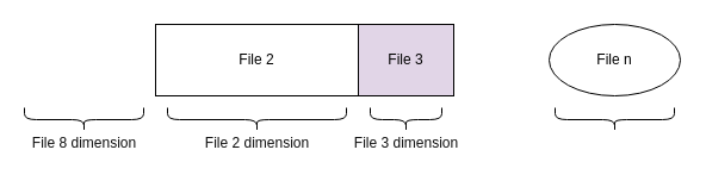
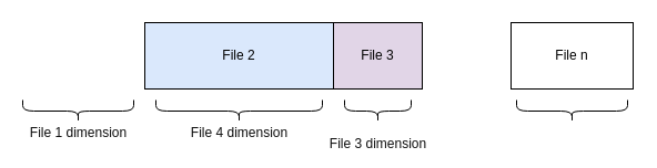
  <mxCell id="0" />
  <mxCell id="1" parent="0" />
- <mxCell id="2" value="File 2" style="rounded=0;whiteSpace=wrap;html=1;" vertex="1" parent="1"><mxGeometry x="130" y="20" width="170" height="60" as="geometry" /></mxCell>
+ <mxCell id="2" value="File 2" style="rounded=0;whiteSpace=wrap;html=1;fillColor=#dae8fc;" vertex="1" parent="1"><mxGeometry x="130" y="20" width="170" height="60" as="geometry" /></mxCell>
  <mxCell id="3" value="File 3" style="rounded=0;whiteSpace=wrap;html=1;fillColor=#e1d5e7;" vertex="1" parent="1"><mxGeometry x="300" y="20" width="80" height="60" as="geometry" /></mxCell>
- <mxCell id="4" value="File n" style="ellipse;whiteSpace=wrap;html=1;" vertex="1" parent="1"><mxGeometry x="460" y="20" width="110" height="60" as="geometry" /></mxCell>
+ <mxCell id="4" value="File n" style="rounded=0;whiteSpace=wrap;html=1;" vertex="1" parent="1"><mxGeometry x="460" y="20" width="110" height="60" as="geometry" /></mxCell>
  <mxCell id="5" value="" style="shape=image;html=1;verticalAlign=top;verticalLabelPosition=bottom;labelBackgroundColor=#000000;imageAspect=0;aspect=fixed;image=https://cdn4.iconfinder.com/data/icons/essential-app-1/16/dot-more-menu-hide-128.png;fontColor=#FBF7FF;" vertex="1" parent="1"><mxGeometry x="400" y="30" width="40" height="40" as="geometry" /></mxCell>
  <mxCell id="6" value="" style="shape=curlyBracket;whiteSpace=wrap;html=1;rounded=1;fontColor=#FBF7FF;direction=north;" vertex="1" parent="1"><mxGeometry x="20" y="90" width="100" height="20" as="geometry" /></mxCell>
  <mxCell id="7" value="" style="shape=curlyBracket;whiteSpace=wrap;html=1;rounded=1;fontColor=#FBF7FF;direction=north;" vertex="1" parent="1"><mxGeometry x="140" y="90" width="150" height="20" as="geometry" /></mxCell>
  <mxCell id="8" value="" style="shape=curlyBracket;whiteSpace=wrap;html=1;rounded=1;fontColor=#FBF7FF;direction=north;" vertex="1" parent="1"><mxGeometry x="310" y="90" width="60" height="20" as="geometry" /></mxCell>
  <mxCell id="9" value="" style="shape=curlyBracket;whiteSpace=wrap;html=1;rounded=1;fontColor=#FBF7FF;direction=north;" vertex="1" parent="1"><mxGeometry x="465" y="90" width="100" height="20" as="geometry" /></mxCell>
- <mxCell id="10" value="File 8 dimension" style="text;html=1;align=center;verticalAlign=middle;resizable=0;points=[];autosize=1;fontColor=#0F0F0F;" vertex="1" parent="1"><mxGeometry x="20" y="110" width="100" height="20" as="geometry" /></mxCell>
- <mxCell id="11" value="File 2 dimension" style="text;html=1;align=center;verticalAlign=middle;resizable=0;points=[];autosize=1;fontColor=#0F0F0F;" vertex="1" parent="1"><mxGeometry x="165" y="110" width="100" height="20" as="geometry" /></mxCell>
- <mxCell id="12" value="File 3 dimension" style="text;html=1;align=center;verticalAlign=middle;resizable=0;points=[];autosize=1;fontColor=#0F0F0F;" vertex="1" parent="1"><mxGeometry x="290" y="110" width="100" height="20" as="geometry" /></mxCell>
+ <mxCell id="10" value="File 1 dimension" style="text;html=1;align=center;verticalAlign=middle;resizable=0;points=[];autosize=1;fontColor=#0F0F0F;" vertex="1" parent="1"><mxGeometry x="20" y="110" width="100" height="20" as="geometry" /></mxCell>
+ <mxCell id="11" value="File 4 dimension" style="text;html=1;align=center;verticalAlign=middle;resizable=0;points=[];autosize=1;fontColor=#0F0F0F;" vertex="1" parent="1"><mxGeometry x="165" y="110" width="100" height="20" as="geometry" /></mxCell>
+ <mxCell id="12" value="File 3 dimension" style="text;html=1;align=center;verticalAlign=middle;resizable=0;points=[];autosize=1;fontColor=#0F0F0F;" vertex="1" parent="1"><mxGeometry x="290" y="120" width="100" height="20" as="geometry" /></mxCell>
